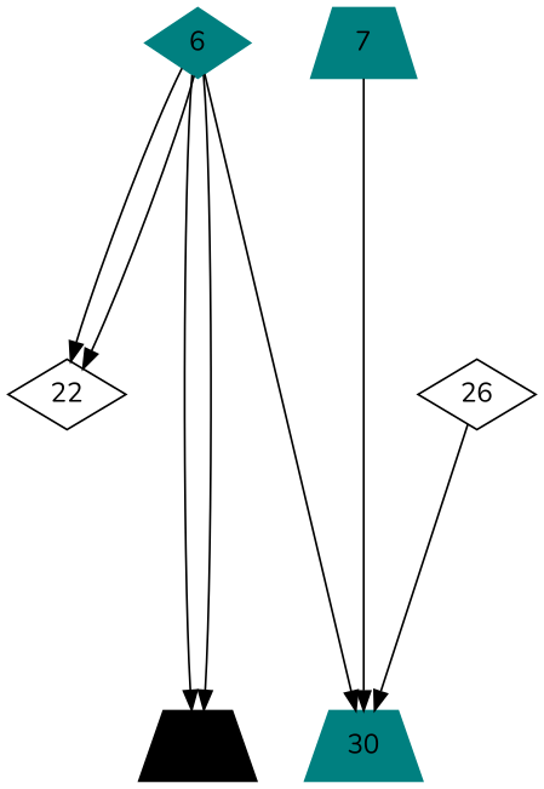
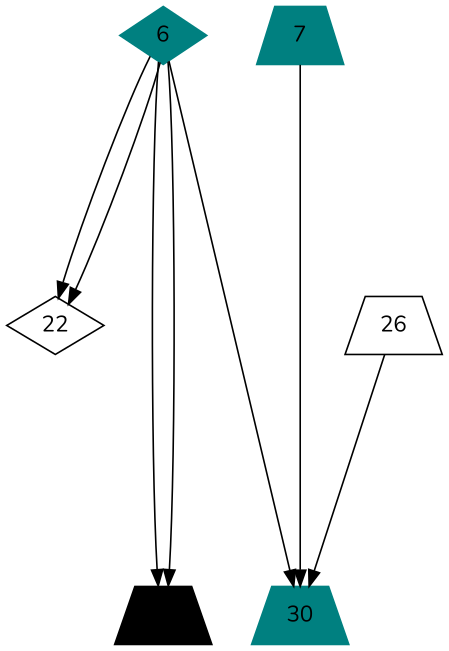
  digraph {
    ranksep=2.0
    fontname=Nunito
    node [color=teal shape=trapezium style=filled fontname=Nunito]
    edge [fontname=Nunito]
    6 [shape=diamond]
    7
    22 [color=black shape=diamond style=""]
-   26 [color=black shape=diamond style=""]
+   26 [color=black style=""]
    30
    31 [color=black]
    subgraph sub_1 {
      rank=same
      6
      7
    }
    subgraph sub_2 {
      rank=same
      22
      26
    }
    subgraph sub_3 {
      rank=same
      30
      31
    }
    6 -> 22
    6 -> 22
    6 -> 30
    6 -> 31
    6 -> 31
    7 -> 30
    26 -> 30
  }
